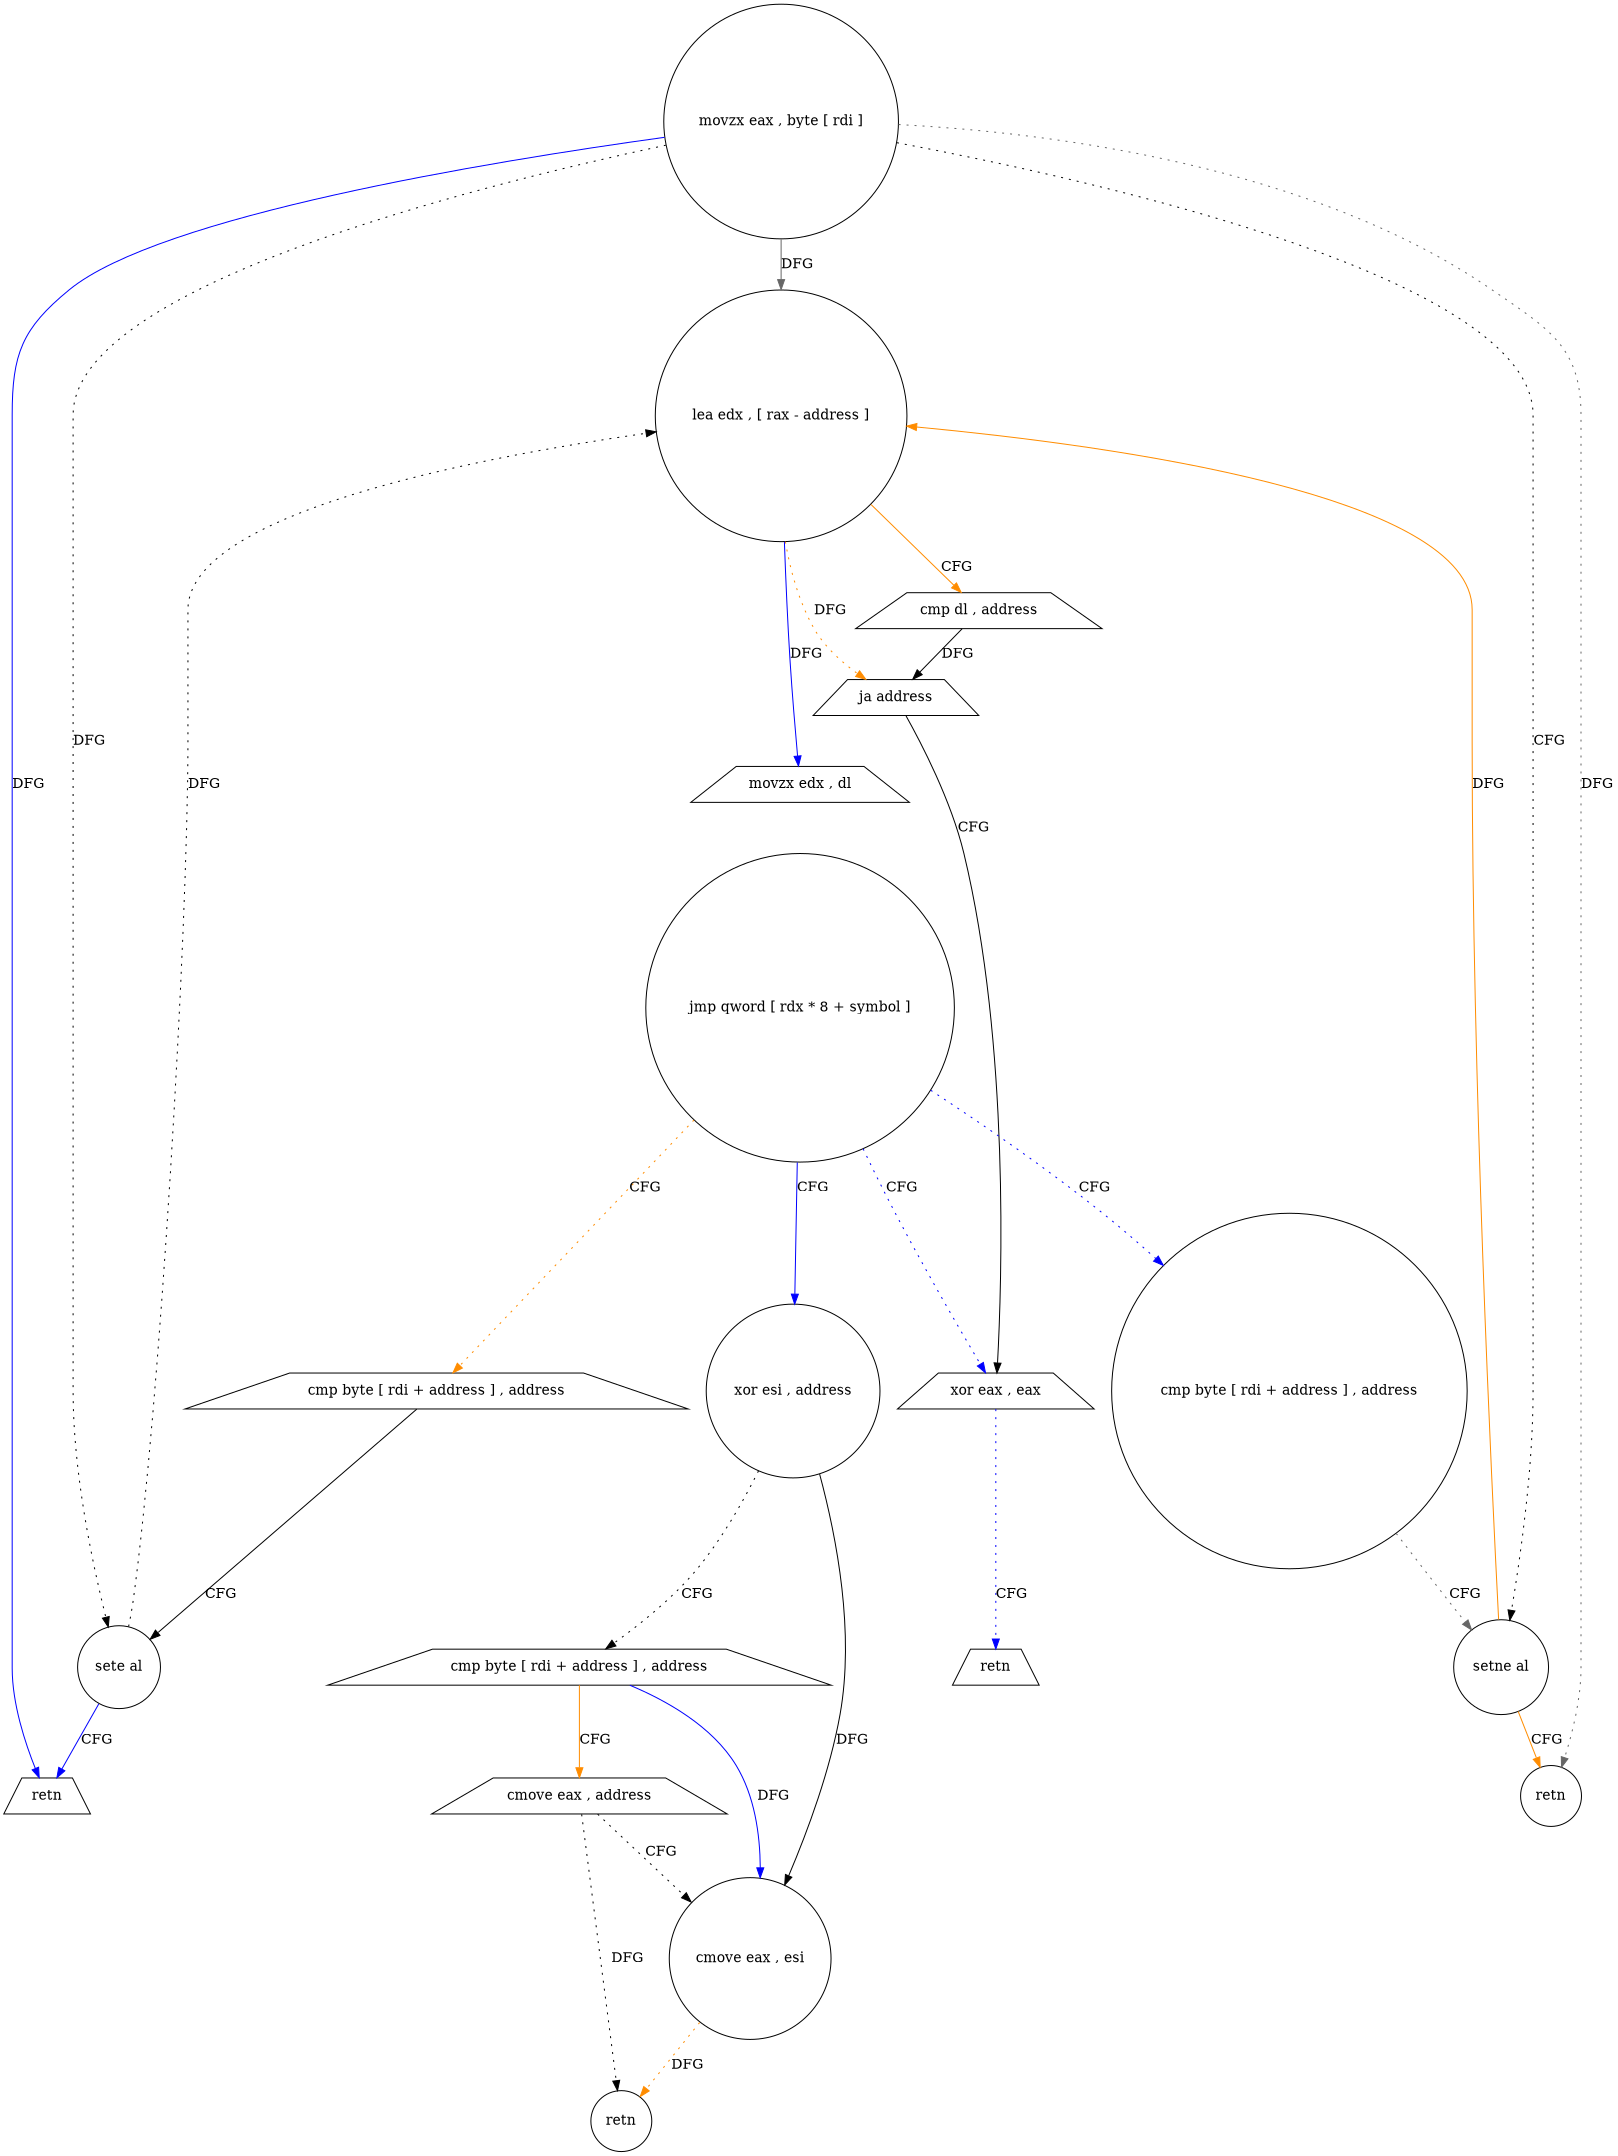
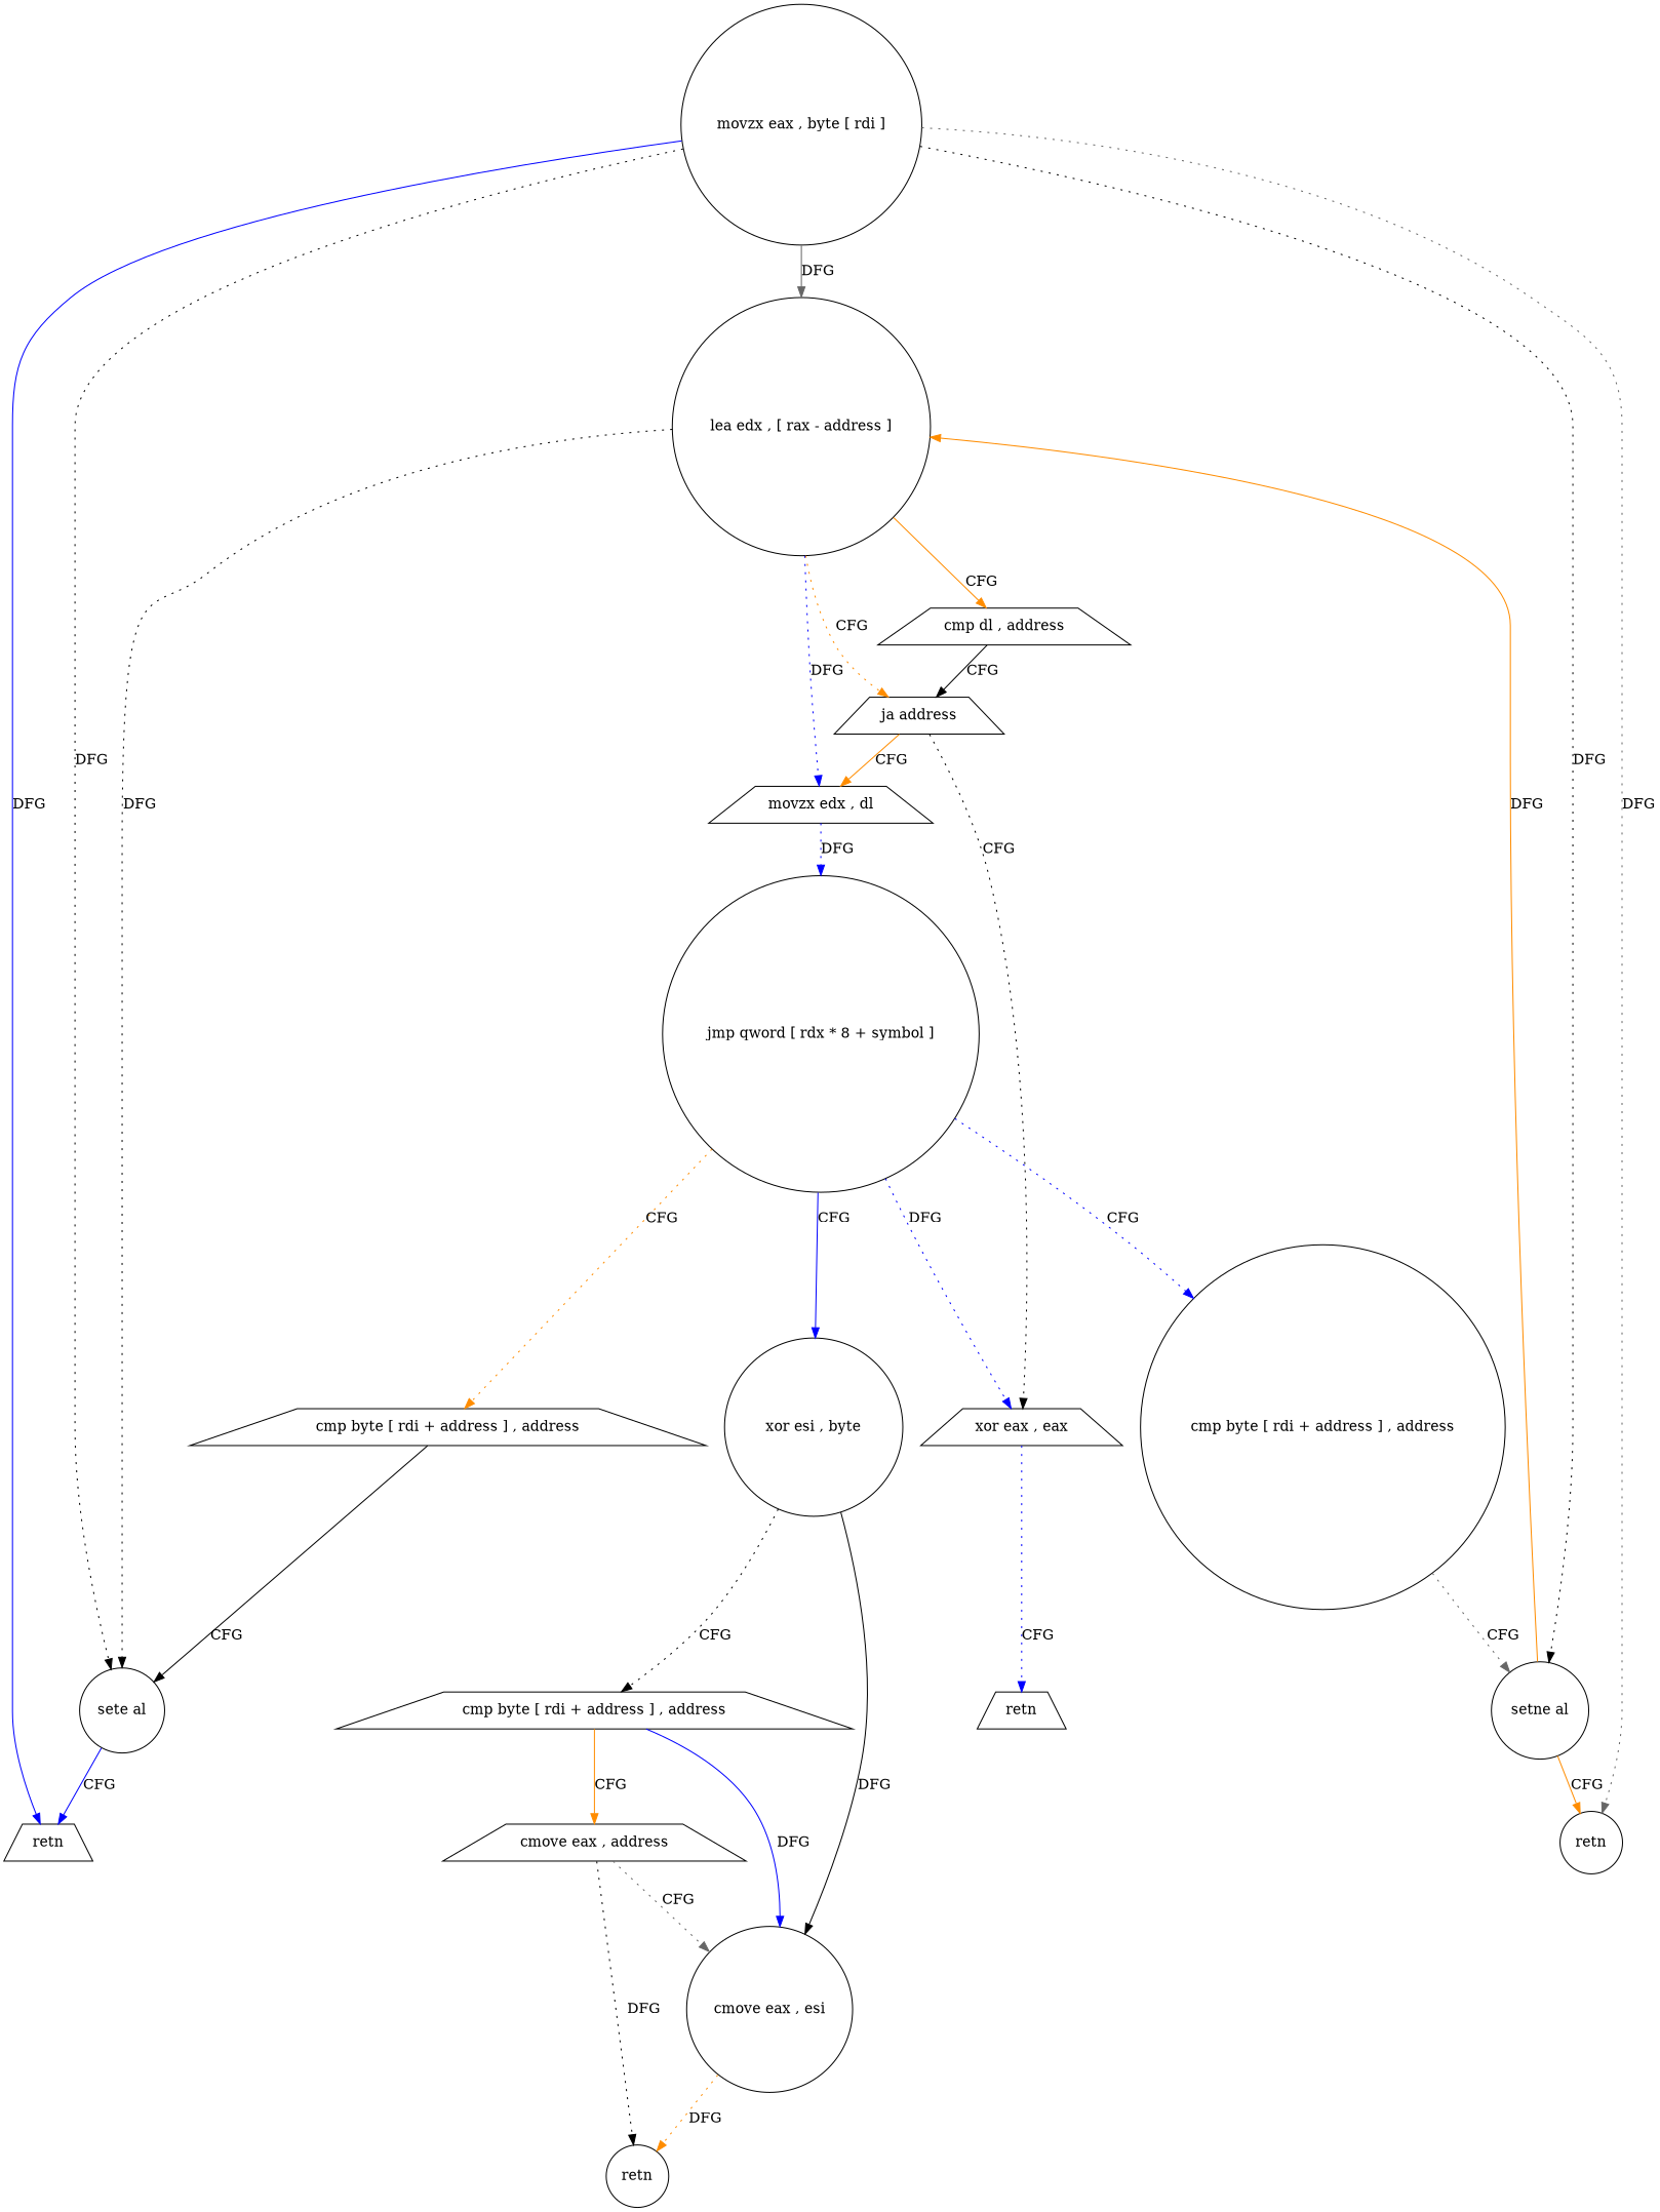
  digraph {
    node [shape=circle]
    edge [color=black style=solid]
    n1 [label="movzx eax , byte [ rdi ]"]
    n2 [label="lea edx , [ rax - address ]"]
    n3 [label="setne al"]
    n4 [label=retn]
    n5 [label="sete al"]
    n6 [label=retn shape=trapezium]
    n7 [label="cmp dl , address" shape=trapezium]
    n8 [label="ja address" shape=trapezium]
    n9 [label="movzx edx , dl" shape=trapezium]
    n10 [label="xor eax , eax" shape=trapezium]
    n11 [label="jmp qword [ rdx * 8 + symbol ]"]
    n12 [label=retn shape=trapezium]
    n13 [label="cmp byte [ rdi + address ] , address"]
-   n14 [label="xor esi , address"]
+   n14 [label="xor esi , byte"]
    n15 [label="cmp byte [ rdi + address ] , address" shape=trapezium]
    n16 [label="cmp byte [ rdi + address ] , address" shape=trapezium]
    n17 [label="cmove eax , esi"]
    n18 [label="cmove eax , address" shape=trapezium]
    n19 [label=retn]
    n1 -> n2 [color=gray40 label=DFG]
-   n1 -> n3 [label=CFG style=dotted]
+   n1 -> n3 [label=DFG style=dotted]
    n1 -> n4 [color=gray40 label=DFG style=dotted]
    n1 -> n5 [label=DFG style=dotted]
    n1 -> n6 [color=blue label=DFG]
    n2 -> n7 [color=darkorange label=CFG]
-   n2 -> n8 [color=darkorange label=DFG style=dotted]
-   n2 -> n9 [color=blue label=DFG]
+   n2 -> n8 [color=darkorange label=CFG style=dotted]
+   n2 -> n9 [color=blue label=DFG style=dotted]
    n3 -> n2 [color=darkorange label=DFG]
    n3 -> n4 [color=darkorange label=CFG]
-   n5 -> n2 [label=DFG style=dotted]
+   n2 -> n5 [label=DFG style=dotted]
    n5 -> n6 [color=blue label=CFG]
-   n7 -> n8 [label=DFG]
-   n8 -> n10 [label=CFG]
+   n7 -> n8 [label=CFG]
+   n8 -> n9 [color=darkorange label=CFG]
+   n8 -> n10 [label=CFG style=dotted]
+   n9 -> n11 [color=blue label=DFG style=dotted]
    n10 -> n12 [color=blue label=CFG style=dotted]
-   n11 -> n10 [color=blue label=CFG style=dotted]
+   n11 -> n10 [color=blue label=DFG style=dotted]
    n11 -> n13 [color=blue label=CFG style=dotted]
    n11 -> n14 [color=blue label=CFG]
    n11 -> n15 [color=darkorange label=CFG style=dotted]
    n13 -> n3 [color=gray40 label=CFG style=dotted]
    n14 -> n16 [label=CFG style=dotted]
    n14 -> n17 [label=DFG]
    n15 -> n5 [label=CFG]
    n16 -> n17 [color=blue label=DFG]
    n16 -> n18 [color=darkorange label=CFG]
    n17 -> n19 [color=darkorange label=DFG style=dotted]
-   n18 -> n17 [label=CFG style=dotted]
+   n18 -> n17 [color=gray40 label=CFG style=dotted]
    n18 -> n19 [label=DFG style=dotted]
  }
